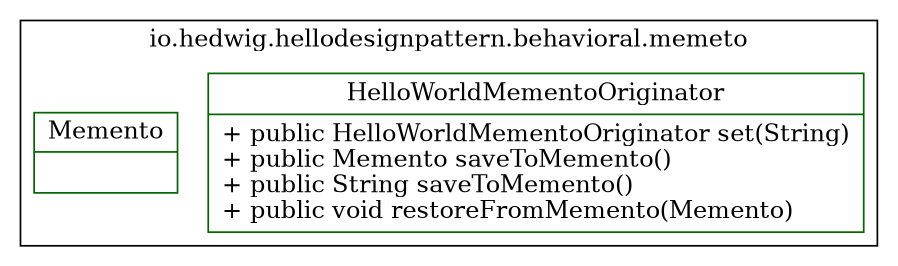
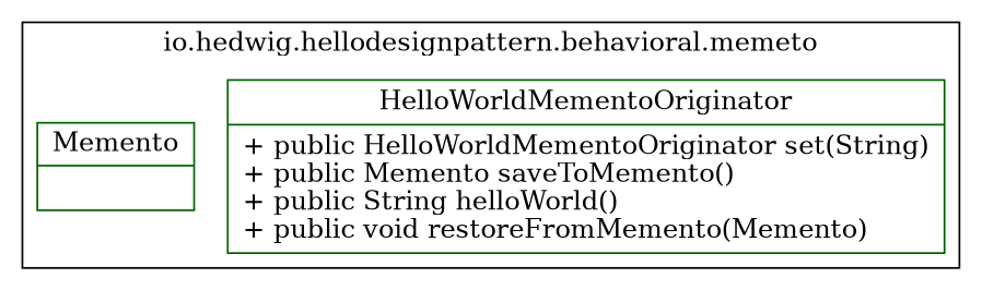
  digraph {
    node [shape=record color=darkgreen]
-   n1 [label="{HelloWorldMementoOriginator | + public HelloWorldMementoOriginator set(String)\l+ public Memento saveToMemento()\l+ public String saveToMemento()\l+ public void restoreFromMemento(Memento)\l}"]
+   n1 [label="{HelloWorldMementoOriginator | + public HelloWorldMementoOriginator set(String)\l+ public Memento saveToMemento()\l+ public String helloWorld()\l+ public void restoreFromMemento(Memento)\l}"]
    n2 [label="{Memento | }"]
    subgraph cluster_1 {
      label="io.hedwig.hellodesignpattern.behavioral.memeto"
      n1
      n2
    }
  }
